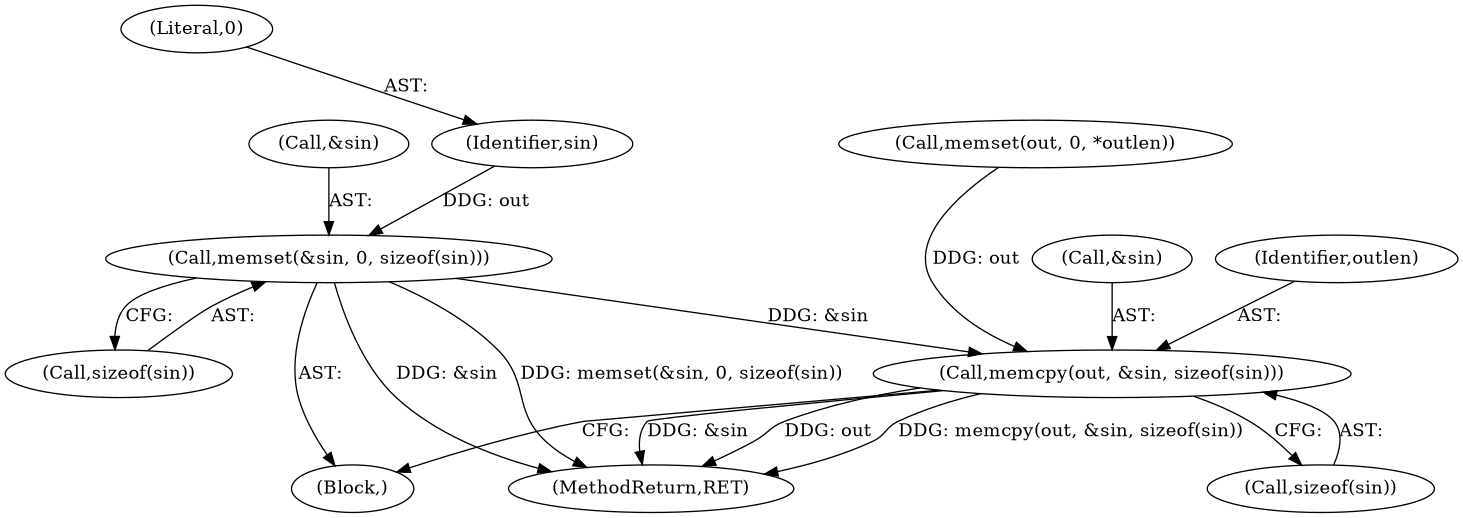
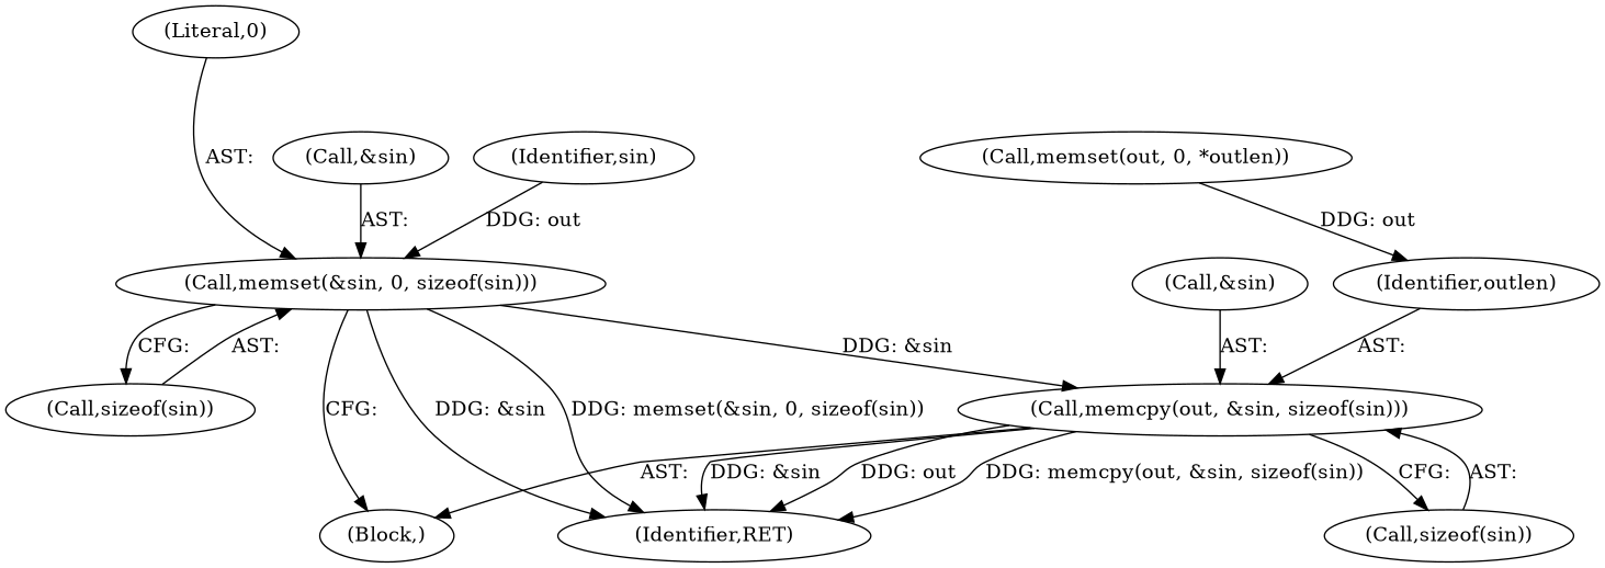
  digraph {
    n1 [label="(Call,memset(&sin, 0, sizeof(sin)))"]
    n2 [label="(Call,memcpy(out, &sin, sizeof(sin)))"]
    n3 [label="(Block,)"]
-   n4 [label="(MethodReturn,RET)"]
+   n4 [label="(Identifier,RET)"]
    n5 [label="(Call,sizeof(sin))"]
    n6 [label="(Call,sizeof(sin))"]
    n7 [label="(Call,memset(out, 0, *outlen))"]
    n8 [label="(Call,&sin)"]
    n9 [label="(Identifier,outlen)"]
    n10 [label="(Identifier,sin)"]
    n11 [label="(Literal,0)"]
    n12 [label="(Call,&sin)"]
    n1 -> n2 [label="DDG: &sin"]
-   n1 -> n3 [label="AST: "]
+   n1 -> n3 [label="CFG: "]
    n1 -> n4 [label="DDG: &sin"]
    n1 -> n4 [label="DDG: memset(&sin, 0, sizeof(sin))"]
    n1 -> n5 [label="CFG: "]
-   n2 -> n3 [label="CFG: "]
+   n2 -> n3 [label="AST: "]
    n2 -> n4 [label="DDG: out"]
    n2 -> n4 [label="DDG: memcpy(out, &sin, sizeof(sin))"]
    n2 -> n4 [label="DDG: &sin"]
    n2 -> n6 [label="CFG: "]
    n5 -> n1 [label="AST: "]
    n6 -> n2 [label="AST: "]
-   n7 -> n2 [label="DDG: out"]
+   n7 -> n9 [label="DDG: out"]
    n8 -> n2 [label="AST: "]
    n9 -> n2 [label="AST: "]
    n10 -> n1 [label="DDG: out"]
-   n11 -> n10 [label="AST: "]
+   n11 -> n1 [label="AST: "]
    n12 -> n1 [label="AST: "]
  }
